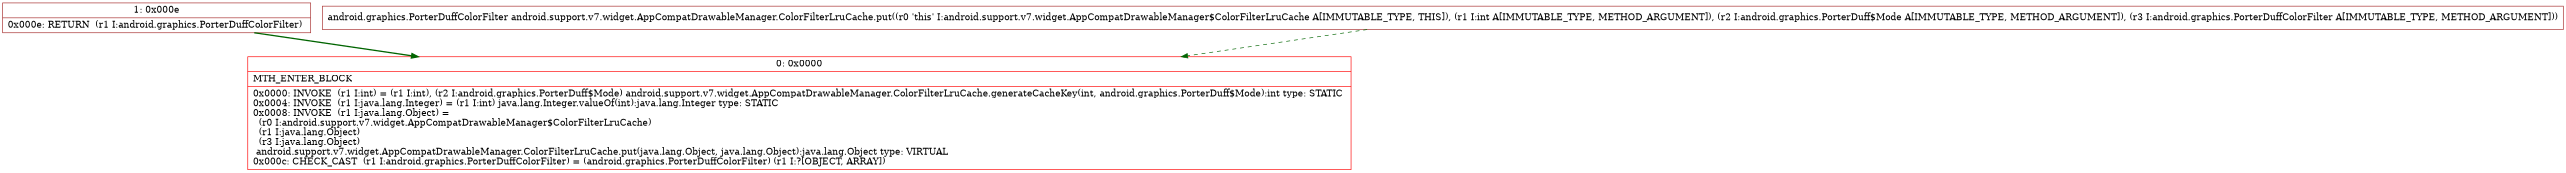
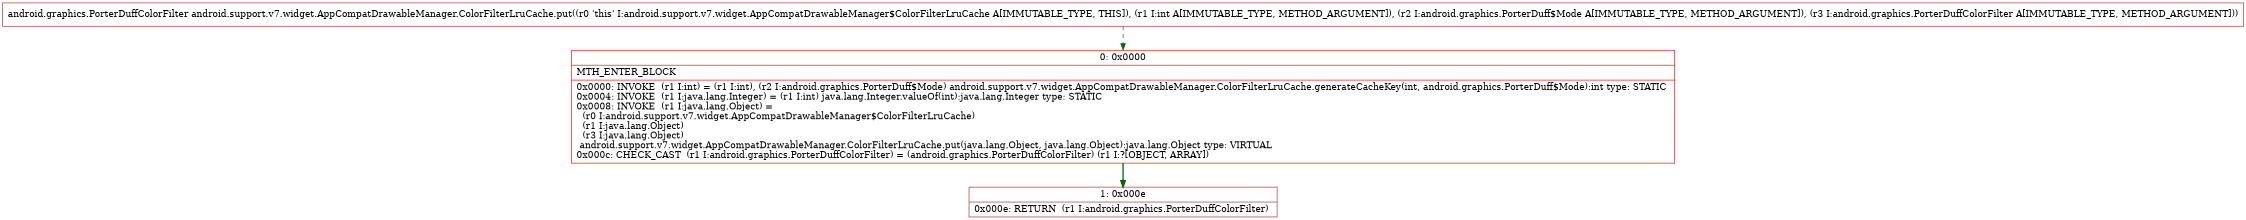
  digraph {
    node [shape=record color=brown]
    edge [color=darkgreen]
    n1 [label="{0\:\ 0x0000|MTH_ENTER_BLOCK\l|0x0000: INVOKE  (r1 I:int) = (r1 I:int), (r2 I:android.graphics.PorterDuff$Mode) android.support.v7.widget.AppCompatDrawableManager.ColorFilterLruCache.generateCacheKey(int, android.graphics.PorterDuff$Mode):int type: STATIC \l0x0004: INVOKE  (r1 I:java.lang.Integer) = (r1 I:int) java.lang.Integer.valueOf(int):java.lang.Integer type: STATIC \l0x0008: INVOKE  (r1 I:java.lang.Object) = \l  (r0 I:android.support.v7.widget.AppCompatDrawableManager$ColorFilterLruCache)\l  (r1 I:java.lang.Object)\l  (r3 I:java.lang.Object)\l android.support.v7.widget.AppCompatDrawableManager.ColorFilterLruCache.put(java.lang.Object, java.lang.Object):java.lang.Object type: VIRTUAL \l0x000c: CHECK_CAST  (r1 I:android.graphics.PorterDuffColorFilter) = (android.graphics.PorterDuffColorFilter) (r1 I:?[OBJECT, ARRAY]) \l}" color=red]
    n2 [label="{1\:\ 0x000e|0x000e: RETURN  (r1 I:android.graphics.PorterDuffColorFilter) \l}"]
    n3 [label="{android.graphics.PorterDuffColorFilter android.support.v7.widget.AppCompatDrawableManager.ColorFilterLruCache.put((r0 'this' I:android.support.v7.widget.AppCompatDrawableManager$ColorFilterLruCache A[IMMUTABLE_TYPE, THIS]), (r1 I:int A[IMMUTABLE_TYPE, METHOD_ARGUMENT]), (r2 I:android.graphics.PorterDuff$Mode A[IMMUTABLE_TYPE, METHOD_ARGUMENT]), (r3 I:android.graphics.PorterDuffColorFilter A[IMMUTABLE_TYPE, METHOD_ARGUMENT])) }"]
-   n2 -> n1 [style=bold]
+   n1 -> n2 [style=bold]
    n3 -> n1 [style=dashed]
  }
